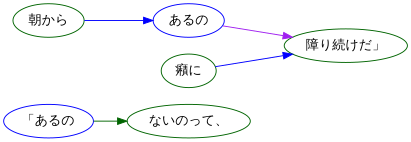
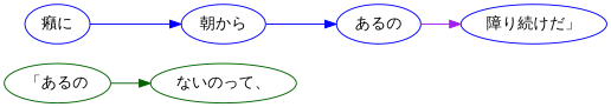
  digraph {
    rankdir=LR
    node [color=blue]
    edge [color=blue]
-   n1 [label="「あるの"]
+   n1 [color=darkgreen label="「あるの"]
    n2 [color=darkgreen label="ないのって、"]
-   n3 [color=darkgreen label="障り続けだ」"]
-   n4 [color=darkgreen label="朝から"]
+   n3 [label="障り続けだ」"]
+   n4 [label="朝から"]
    n5 [label="あるの"]
-   n6 [color=darkgreen label="癪に"]
+   n6 [label="癪に"]
    n1 -> n2 [color=darkgreen]
    n4 -> n5
    n5 -> n3 [color=purple]
-   n6 -> n3
+   n6 -> n4
  }
